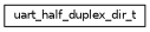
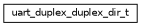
  digraph {
    rankdir=LR
-   n1 [color=black fillcolor=white fontname=Helvetica fontsize=10 height=0.2 label=uart_half_duplex_dir_t shape=record style=filled width=0.4]
+   n1 [color=black fillcolor=white fontname=Helvetica fontsize=10 height=0.2 label=uart_duplex_duplex_dir_t shape=record style=filled width=0.4]
  }
